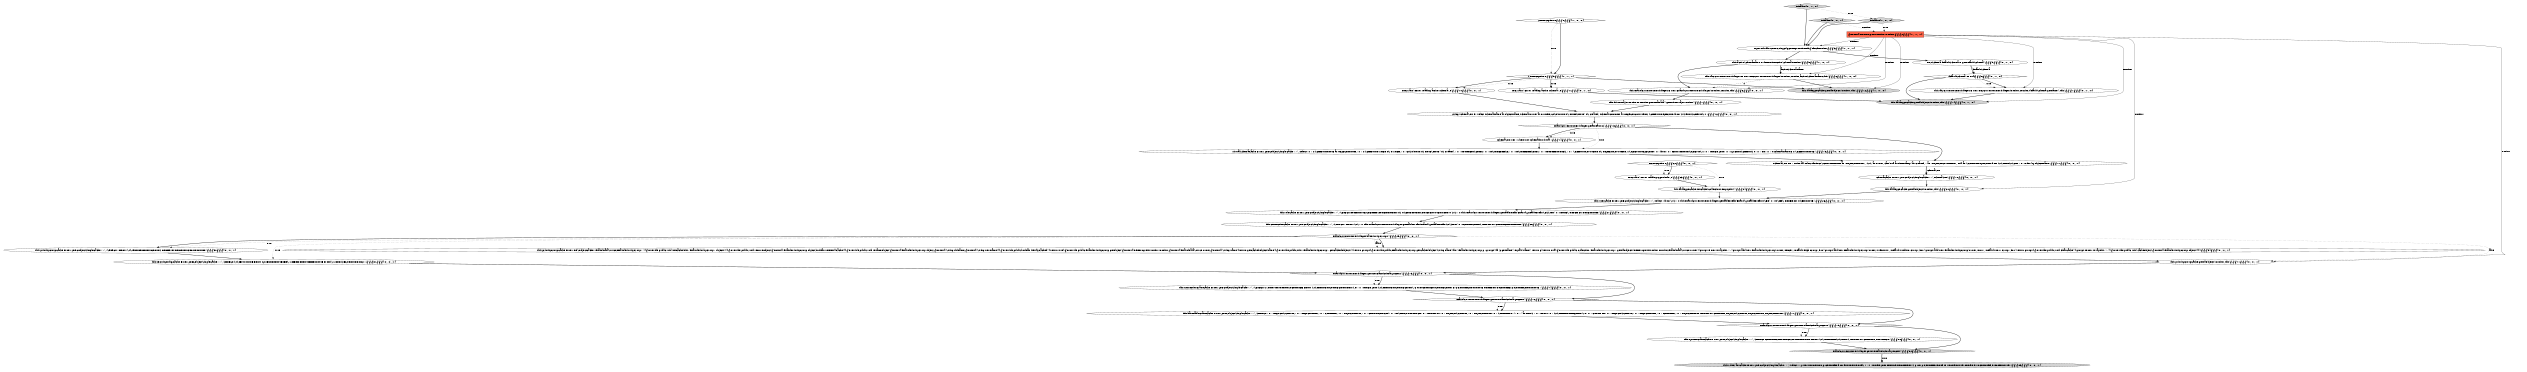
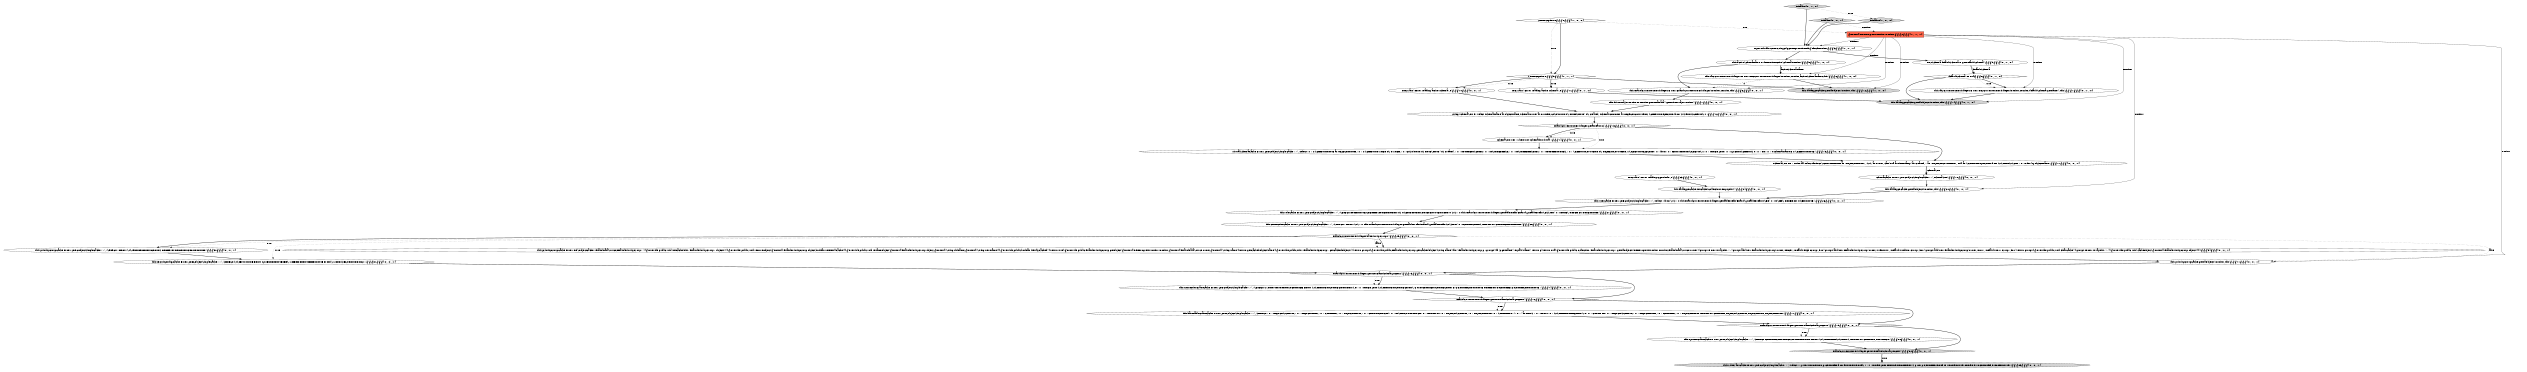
  digraph {
    node [fillcolor=white shape=ellipse style=filled]
    edge [style=bold]
    n1 [fillcolor=tomato label="@NotNull DBRProgressMonitor monitor@@@2@@@['1', '1', '1']" shape=box]
    n2 [label="super.edu.fdu.CPPDG.tinypdg.pe.ExpressionInfo@8fecdmonitor@@@3@@@['1', '1', '1']"]
    n3 [label="this.exasolCurrentUserPrivileges = new ExasolCurrentUserPrivileges(monitor,session,this)@@@6@@@['0', '0', '1']"]
    n4 [label="this.db2CurrentUserPrivileges = new DB2CurrentUserPrivileges(monitor,session,activeSchemaName,this)@@@6@@@['1', '0', '0']"]
    n5 [fillcolor=lightgray label="this.dataTypeCache.getAllObjects(monitor,this)@@@14@@@['0', '1', '0']"]
    n6 [label="this.dataTypeCache.getAllObjects(monitor,this)@@@20@@@['0', '0', '1']"]
    n7 [label="this.priorityGroupCache.getAllObjects(monitor,this)@@@71@@@['0', '0', '1']"]
    n8 [label="this.db2CurrentUserPrivileges = new DB2CurrentUserPrivileges(monitor,session,defaultSchema.getName(),this)@@@7@@@['0', '1', '0']"]
    n9 [fillcolor=lightgray label="this.dataTypeCache.getAllObjects(monitor,this)@@@12@@@['1', '0', '0']"]
    n10 [label="this.activeSchemaName = determineActiveSchema(session)@@@5@@@['1', '0', '1']"]
    n11 [label="DB2Schema defaultSchema = getDefaultSchema()@@@5@@@['0', '1', '0']"]
    n12 [label="this.driverMajorVersion = session.getMetaData().getDriverMajorVersion()@@@7@@@['0', '0', '1']"]
    n13 [label="this.userCache = new JDBCObjectSimpleCache<>(,\"select * from SYS.\" + this.exasolCurrentUserPrivileges.getTablePrefix(ExasolSysTablePrefix.USER) + \"_USERS ORDER BY USER_NAME\")@@@26@@@['0', '0', '1']"]
    n14 [label="exasolCurrentUserPrivileges.getUserHasDictionaryAccess()@@@73@@@['0', '0', '1']" shape=diamond]
    n15 [label="this.baseTableGrantCache = new JDBCObjectSimpleCache<>(,\"SELECT \" + \" OBJECT_SCHEMA,\" + \" OBJECT_TYPE,\" + \" GRANTEE,\" + \" OBJECT_NAME,\" + \" GROUP_CONCAT(\" + \" DISTINCT PRIVILEGE\" + \" ORDER BY\" + \" OBJECT_SCHEMA,\" + \" OBJECT_NAME\" + \" SEPARATOR '|'\" + \" ) as PRIVS \" + \" FROM\" + \" SYS.EXA_DBA_OBJ_PRIVS P\" + \" GROUP BY\" + \" OBJECT_SCHEMA,\" + \" OBJECT_TYPE,\" + \" GRANTEE,\" + \" OBJECT_NAME ORDER BY GRANTEE,OBJECT_SCHEMA,OBJECT_TYPE,OBJECT_NAME\")@@@77@@@['0', '0', '1']"]
    n16 [label="exasolCurrentUserPrivileges.getUserHasDictionaryAccess()@@@79@@@['0', '0', '1']" shape=diamond]
    n17 [label="this.systemGrantCache = new JDBCObjectSimpleCache<>(,\"SELECT GRANTEE,PRIVILEGE,ADMIN_OPTION FROM SYS.EXA_DBA_SYS_PRIVS ORDER BY GRANTEE,PRIVILEGE\")@@@80@@@['0', '0', '1']"]
    n18 [fillcolor=lightgray label="exasolCurrentUserPrivileges.getUserHasDictionaryAccess()@@@82@@@['0', '0', '1']" shape=diamond]
    n19 [label="defaultSchema != null@@@6@@@['0', '1', '0']" shape=diamond]
    n20 [fillcolor=lightgray label="this.roleGrantCache = new JDBCObjectSimpleCache<>(,\"select r.*,p.ADMIN_OPTION,p.GRANTEE from EXA_DBA_ROLES r \" + \"INNER JOIN EXA_DBA_ROLE_PRIVS p ON p.GRANTED_ROLE = r.ROLE_NAME ORDER BY P.GRANTEE,R.ROLE_NAME\")@@@83@@@['0', '0', '1']"]
    n21 [label="SQLException e@@@9@@@['1', '1', '1']" shape=diamond]
    n22 [label="LOG.warn(\"Error reading active schema\",e)@@@11@@@['0', '1', '0']"]
    n23 [label="LOG.warn(\"Error reading active schema\",e)@@@10@@@['0', '0', '1']"]
    n24 [label="String schemaSQL = \"select schema_name as object_name,schema_owner as OWNER,CAST(NULL AS TIMESTAMP) AS created, schema_comment as OBJECT_COMMENT, SCHEMA_OBJECT_ID from SYS.EXA_SCHEMAS s \"@@@12@@@['0', '0', '1']"]
    n25 [label="exasolCurrentUserPrivileges.getatLeastV6()@@@13@@@['0', '0', '1']" shape=diamond]
    n26 [label="schemaSQL += \" where not schema_is_virtual \"@@@14@@@['0', '0', '1']"]
    n27 [label="schemaSQL += \" union all select distinct SCHEMA_NAME as \"OBJECT_NAME\", 'SYS' as owner, cast(null as timestamp) as created, '' as \"OBJECT_COMMENT\", null as SCHEMA_OBJECT_ID from SYS.EXA_SYSCAT \" + \"order by object_name\"@@@17@@@['0', '0', '1']"]
    n28 [label="virtualSchemaCache = new JDBCObjectSimpleCache<>(,\"select\" + \" s.SCHEMA_NAME as OBJECT_NAME,\" + \" s.SCHEMA_OWNER AS OWNER,\" + \"CAST(NULL AS TIMESTAMP) AS created, \" + \" ADAPTER_SCRIPT,\" + \" LAST_REFRESH,\" + \" LAST_REFRESH_BY,\" + \" ADAPTER_NOTES,\" + \" SCHEMA_COMMENT AS OBJECT_COMMENT, s.SCHEMA_OBJECT_ID\" + \" from\" + \" EXA_VIRTUAL_SCHEMAS s\" + \" INNER JOIN\" + \" sys.EXA_SCHEMAS o\" + \" ON\" + \" o.schema_name = s.SCHEMA_NAME\")@@@15@@@['0', '0', '1']"]
    n29 [label="schemaCache = new JDBCObjectSimpleCache<>(,schemaSQL)@@@18@@@['0', '0', '1']"]
    n30 [label="LOG.warn(\"Error reading types info\",e)@@@23@@@['0', '0', '1']"]
    n31 [label="this.dataTypeCache.setCache(Collections.emptyList())@@@24@@@['0', '0', '1']"]
    n32 [label="exasolCurrentUserPrivileges.hasPriorityGroups()@@@29@@@['0', '0', '1']" shape=diamond]
    n33 [label="this.priorityGroupCache = new JDBCObjectSimpleCache<>(,\"SELECT * FROM SYS.EXA_PRIORITY_GROUPS ORDER BY PRIORITY_GROUP_NAME\")@@@30@@@['0', '0', '1']"]
    n34 [label="this.priorityGroupCache = new DBSObjectCache<ExasolDataSource,ExasolPriorityGroup>(){@Override public void setCache(List<ExasolPriorityGroup> objects){}@Override public void removeObject(@NotNull ExasolPriorityGroup object,boolean resetFullCache){}@Override public void renameObject(@NotNull ExasolPriorityGroup object,@NotNull String oldName,@NotNull String newName){}@Override public boolean isFullyCached(){return true}@Override public ExasolPriorityGroup getObject(@NotNull DBRProgressMonitor monitor,@NotNull ExasolDataSource owner,@NotNull String name){return getCachedObject(name)}@Override public List<ExasolPriorityGroup> getCachedObjects(){return groups}@Override public ExasolPriorityGroup getCachedObject(String name){for (ExasolPriorityGroup p : groups){if (p.getName().equals(name)) return p}return null}@Override public Collection<ExasolPriorityGroup> getAllObjects(DBRProgressMonitor monitor,ExasolDataSource owner){groups = new ArrayList<>()groups.add(new ExasolPriorityGroup(owner,\"HIGH\",\"Default High Group\",900))groups.add(new ExasolPriorityGroup(owner,\"MEDIUM\",\"Default Medium Group\",900))groups.add(new ExasolPriorityGroup(owner,\"LOW\",\"Default LOW Group\",900))return groups}@Override public void clearCache(){groups = new ArrayList<>()}@Override public void cacheObject(@NotNull ExasolPriorityGroup object){}}@@@34@@@['0', '0', '1']"]
    n35 [label="this.securityPolicyCache = new JDBCObjectSimpleCache<>(,\"SELECT SYSTEM_VALUE FROM sys.EXA_PARAMETERS WHERE PARAMETER_NAME = 'PASSWORD_SECURITY_POLICY'\")@@@31@@@['0', '0', '1']"]
    n36 [label="this.roleCache = new JDBCObjectSimpleCache<>(,\"SELECT ROLE_NAME,CREATED,ROLE_PRIORITY AS USER_PRIORITY,ROLE_COMMENT FROM SYS.\" + this.exasolCurrentUserPrivileges.getTablePrefix(ExasolSysTablePrefix.SESSION) + \"_ROLES ORDER BY ROLE_NAME\")@@@27@@@['0', '0', '1']"]
-   n37 [label="DBException e@@@22@@@['0', '0', '1']" shape=diamond]
    n38 [label="SQLException e@@@8@@@['1', '0', '0']" shape=diamond]
    n39 [label="this.connectionGrantCache = new JDBCObjectSimpleCache<>(,\"SELECT c.*,P.ADMIN_OPTION,P.GRANTEE FROM SYS.EXA_DBA_CONNECTION_PRIVS P \" + \"INNER JOIN SYS.EXA_DBA_CONNECTIONS C on P.GRANTED_CONNECTION = C.CONNECTION_NAME ORDER BY P.GRANTEE,C.CONNECTION_NAME \")@@@74@@@['0', '0', '1']"]
    n40 [label="exasolCurrentUserPrivileges.getUserHasDictionaryAccess()@@@76@@@['0', '0', '1']" shape=diamond]
    n41 [fillcolor=lightgray label="initialize['0', '0', '1']" shape=diamond]
    n42 [label="this.connectionCache = new JDBCObjectSimpleCache<>(,\"SELECT * FROM SYS.\" + this.exasolCurrentUserPrivileges.getTablePrefix(ExasolSysTablePrefix.SESSION) + \"_CONNECTIONS ORDER BY CONNECTION_NAME\")@@@28@@@['0', '0', '1']"]
    n43 [fillcolor=lightgray label="initialize['0', '1', '0']" shape=diamond]
    n44 [fillcolor=lightgray label="initialize['1', '0', '0']" shape=diamond]
    n1 -> n2 [label=monitor style=solid]
    n1 -> n3 [label=monitor style=solid]
    n1 -> n4 [label=monitor style=solid]
    n1 -> n5 [label=monitor style=solid]
    n1 -> n6 [label=monitor style=solid]
    n1 -> n7 [label=monitor style=solid]
    n1 -> n8 [label=monitor style=solid]
    n1 -> n9 [label=monitor style=solid]
    n2 -> n10
    n2 -> n11
    n3 -> n12
    n4 -> n3 [label=0 style=dashed]
    n4 -> n9
    n6 -> n13
    n7 -> n14
    n8 -> n5
    n10 -> n3
    n10 -> n4 [label=activeSchemaName style=solid]
    n10 -> n4
    n11 -> n19 [label=defaultSchema style=solid]
    n11 -> n19
    n12 -> n24
    n13 -> n36
    n14 -> n39
    n14 -> n39 [label=true style=dotted]
    n14 -> n40
    n15 -> n16
    n16 -> n17
    n16 -> n17 [label=true style=dotted]
    n16 -> n18
    n17 -> n18
    n18 -> n20
    n18 -> n20 [label=true style=dotted]
    n19 -> n5
    n19 -> n8
    n19 -> n8 [label=true style=dotted]
    n21 -> n9
    n21 -> n22 [label=true style=dotted]
    n21 -> n22
    n21 -> n23 [label=true style=dotted]
    n21 -> n23
    n22 -> n5
    n23 -> n24
    n24 -> n25
    n25 -> n26 [label=true style=dotted]
    n25 -> n26
    n25 -> n27
    n25 -> n28 [label=true style=dotted]
    n26 -> n28
    n27 -> n29 [label=schemaSQL style=solid]
    n27 -> n29
    n28 -> n27
    n29 -> n6
    n30 -> n31
    n31 -> n13
    n32 -> n7 [label=false style=dotted]
    n32 -> n33 [label=true style=dotted]
    n32 -> n33
    n32 -> n34
    n32 -> n34 [label=false style=dotted]
    n32 -> n35 [label=true style=dotted]
    n33 -> n35
    n34 -> n7
    n35 -> n14
    n36 -> n42
-   n37 -> n30
-   n37 -> n30 [label=true style=dotted]
-   n37 -> n31 [label=true style=dotted]
    n38 -> n21
    n38 -> n21 [label=true style=dotted]
    n39 -> n40
    n40 -> n15
    n40 -> n15 [label=true style=dotted]
    n40 -> n16
    n41 -> n1 [label=monitor style=dotted]
    n41 -> n2
    n42 -> n32
    n43 -> n2
    n43 -> n44 [label=true style=dotted]
-   n44 -> n1 [label=true style=dotted]
+   n38 -> n1 [label=true style=dotted]
    n44 -> n2
  }
